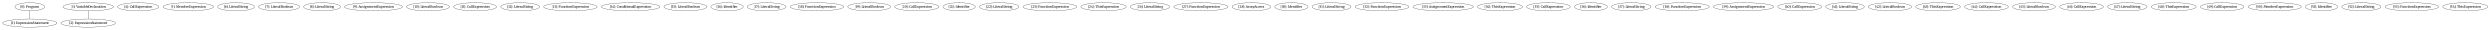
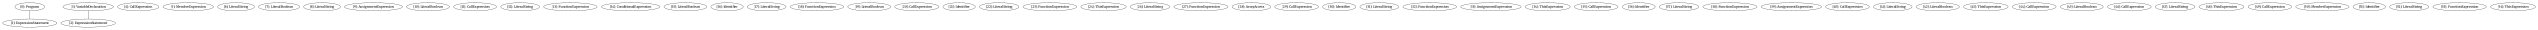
  graph {
    fontname=Merriweather
    node [fontname=Merriweather]
    edge [fontname=Merriweather]
    n1 [label="[0]: Program"]
    n2 [label="[1]: ExpressionStatement"]
    n3 [label="[2]: ExpressionStatement"]
    n4 [label="[3]: VariableDeclaration"]
    n5 [label="[4]: CallExpression"]
    n6 [label="[5]: MemberExpression"]
    n7 [label="[6]: LiteralString"]
    n8 [label="[7]: LiteralBoolean"]
    n9 [label="[8]: LiteralString"]
    n10 [label="[9]: AssignmentExpression"]
    n11 [label="[10]: LiteralBoolean"]
    n12 [label="[11]: CallExpression"]
    n13 [label="[12]: LiteralString"]
    n14 [label="[13]: FunctionExpression"]
    n15 [label="[14]: ConditionalExpression"]
    n16 [label="[15]: LiteralBoolean"]
    n17 [label="[16]: Identifier"]
    n18 [label="[17]: LiteralString"]
    n19 [label="[18]: FunctionExpression"]
    n20 [label="[19]: LiteralBoolean"]
    n21 [label="[20]: CallExpression"]
    n22 [label="[21]: Identifier"]
    n23 [label="[22]: LiteralString"]
    n24 [label="[23]: FunctionExpression"]
    n25 [label="[24]: ThisExpression"]
    n26 [label="[26]: LiteralString"]
    n27 [label="[27]: FunctionExpression"]
    n28 [label="[28]: ArrayAccess"]
+   n29 [label="[29]: CallExpression"]
    n30 [label="[30]: Identifier"]
    n31 [label="[31]: LiteralString"]
    n32 [label="[32]: FunctionExpression"]
    n33 [label="[33]: AssignmentExpression"]
    n34 [label="[34]: ThisExpression"]
    n35 [label="[35]: CallExpression"]
    n36 [label="[36]: Identifier"]
    n37 [label="[37]: LiteralString"]
    n38 [label="[38]: FunctionExpression"]
    n39 [label="[39]: AssignmentExpression"]
    n40 [label="[40]: CallExpression"]
    n41 [label="[41]: LiteralString"]
    n42 [label="[42]: LiteralBoolean"]
    n43 [label="[43]: ThisExpression"]
    n44 [label="[44]: CallExpression"]
    n45 [label="[45]: LiteralBoolean"]
    n46 [label="[46]: CallExpression"]
    n47 [label="[47]: LiteralString"]
    n48 [label="[48]: ThisExpression"]
    n49 [label="[49]: CallExpression"]
    n50 [label="[50]: MemberExpression"]
    n51 [label="[51]: Identifier"]
    n52 [label="[52]: LiteralString"]
    n53 [label="[53]: FunctionExpression"]
    n54 [label="[54]: ThisExpression"]
    n1 -- n2
    n4 -- n3
  }
